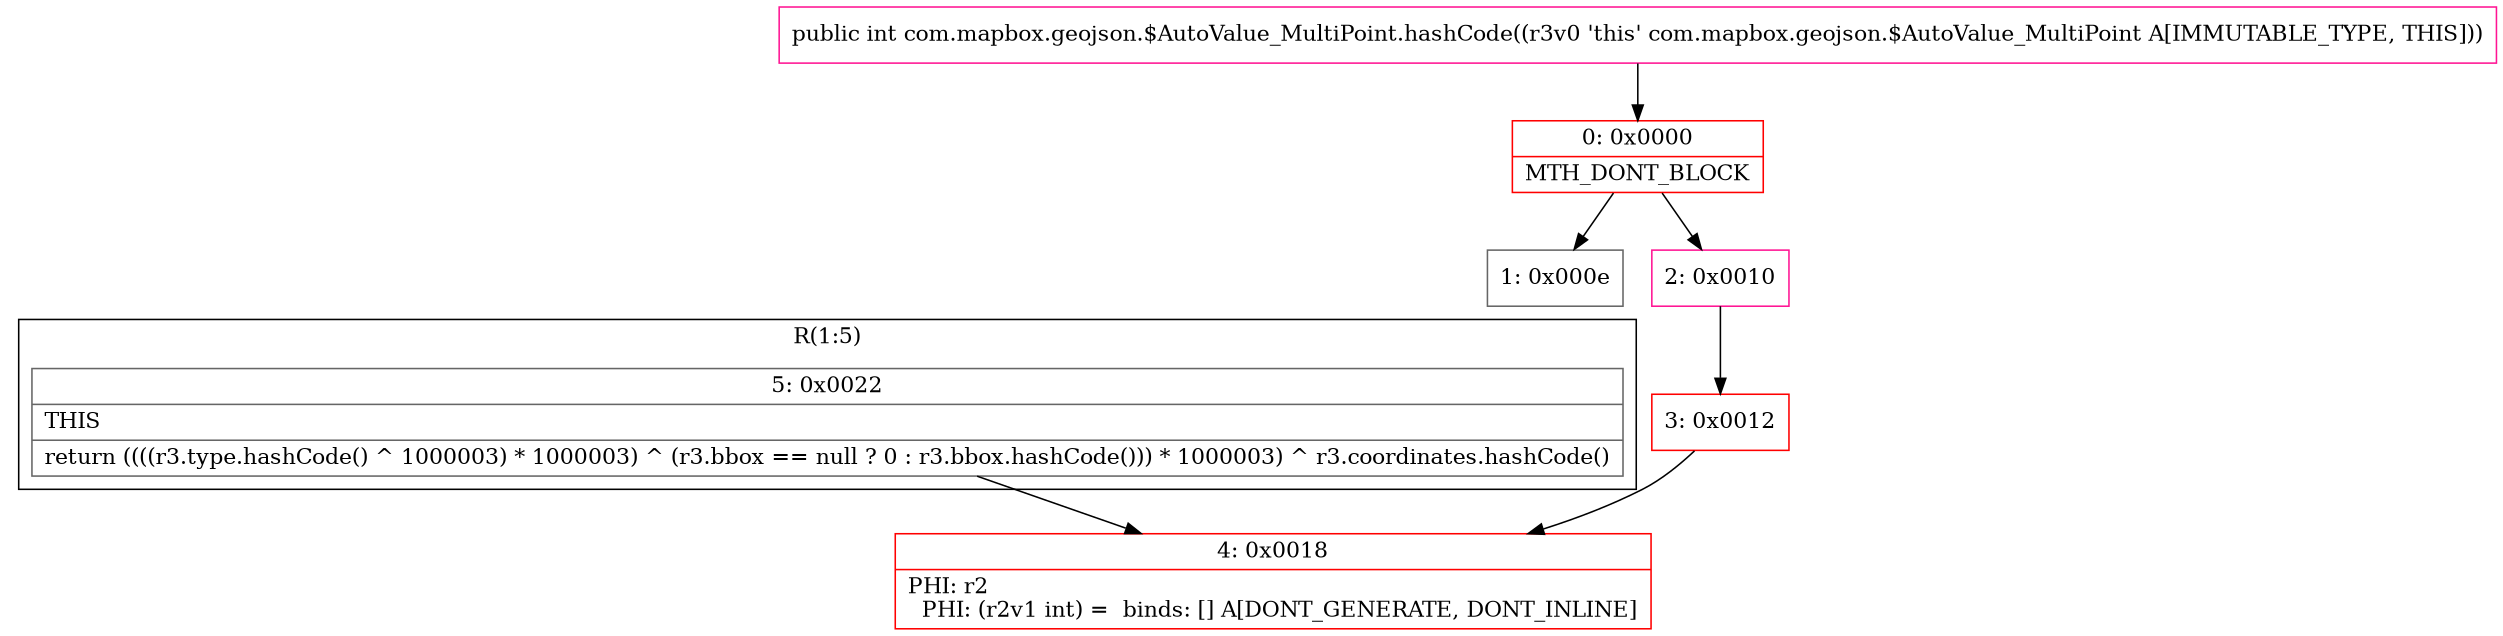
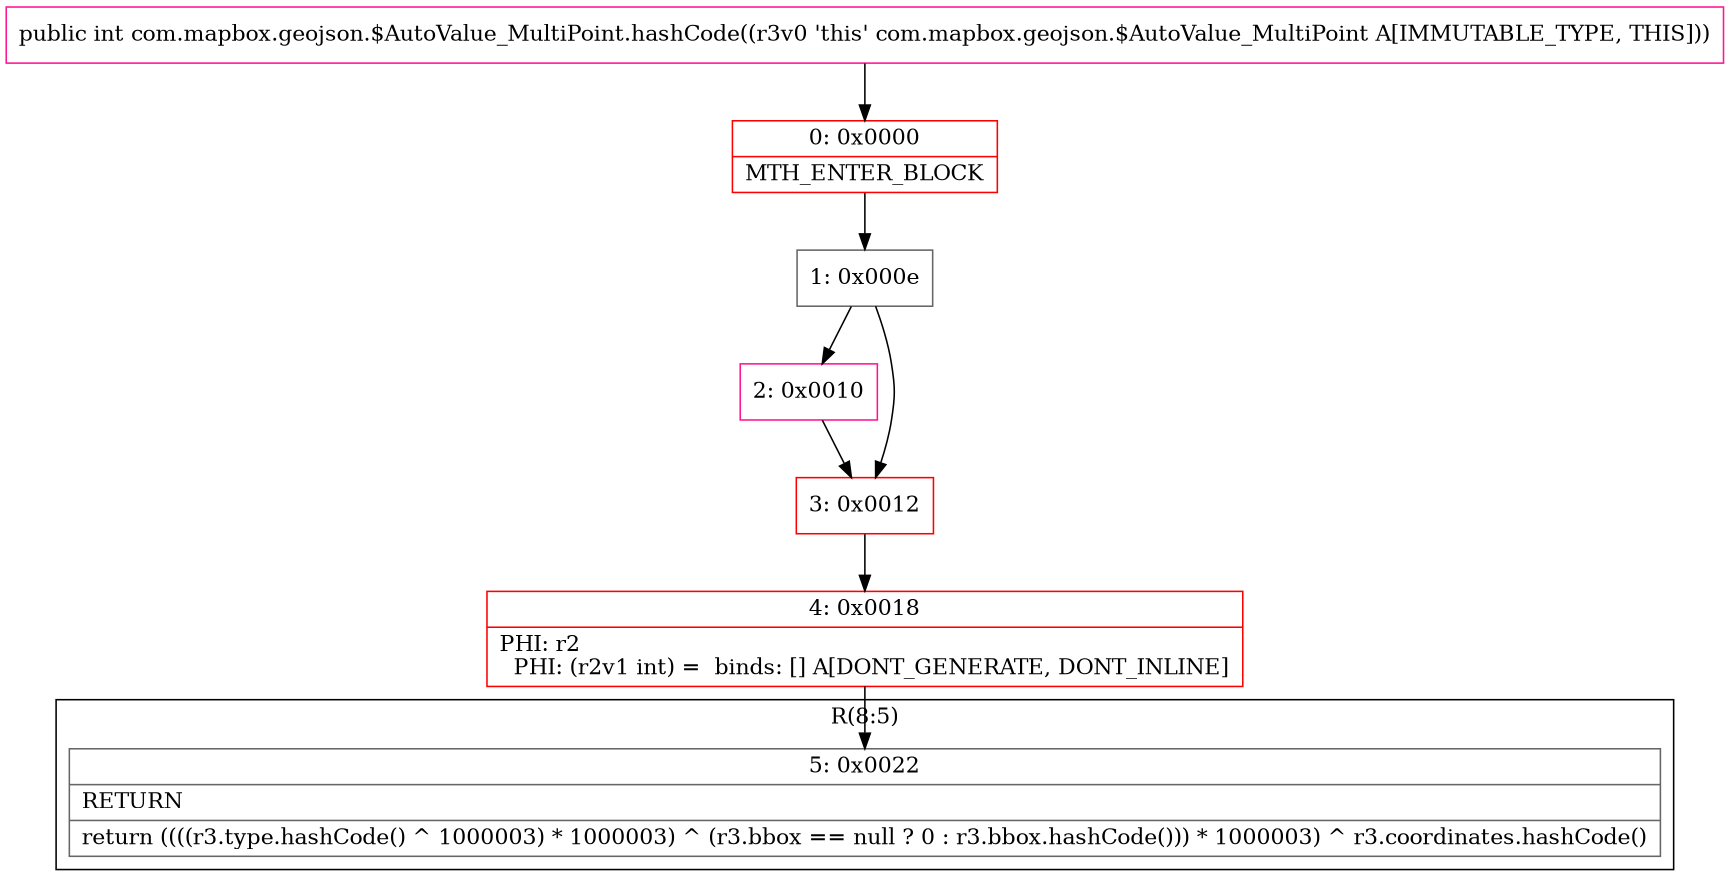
  digraph {
    node [color=red shape=record]
-   n1 [color=gray40 label="{5\:\ 0x0022|THIS\l|return ((((r3.type.hashCode() ^ 1000003) * 1000003) ^ (r3.bbox == null ? 0 : r3.bbox.hashCode())) * 1000003) ^ r3.coordinates.hashCode()\l}"]
-   n2 [label="{0\:\ 0x0000|MTH_DONT_BLOCK\l}"]
+   n1 [color=gray40 label="{5\:\ 0x0022|RETURN\l|return ((((r3.type.hashCode() ^ 1000003) * 1000003) ^ (r3.bbox == null ? 0 : r3.bbox.hashCode())) * 1000003) ^ r3.coordinates.hashCode()\l}"]
+   n2 [label="{0\:\ 0x0000|MTH_ENTER_BLOCK\l}"]
    n3 [color=gray40 label="{1\:\ 0x000e}"]
    n4 [color=deeppink label="{2\:\ 0x0010}"]
    n5 [label="{3\:\ 0x0012}"]
    n6 [label="{4\:\ 0x0018|PHI: r2 \l  PHI: (r2v1 int) =  binds: [] A[DONT_GENERATE, DONT_INLINE]\l}"]
    n7 [color=deeppink label="{public int com.mapbox.geojson.$AutoValue_MultiPoint.hashCode((r3v0 'this' com.mapbox.geojson.$AutoValue_MultiPoint A[IMMUTABLE_TYPE, THIS])) }"]
    subgraph cluster_1 {
-     label="R(1:5)"
+     label="R(8:5)"
      n1
    }
    n2 -> n3
-   n2 -> n4
+   n3 -> n4
+   n3 -> n5
    n4 -> n5
    n5 -> n6
-   n1 -> n6
+   n6 -> n1
    n7 -> n2
  }
